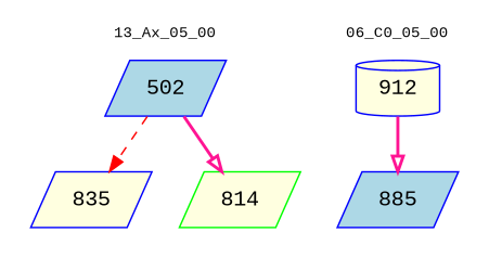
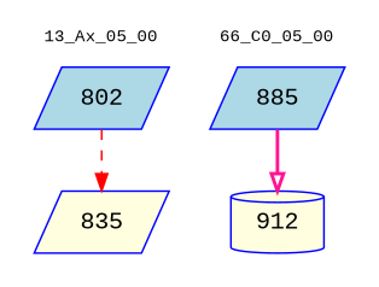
  digraph {
    fontname="Liberation Mono"
    node [color=blue fillcolor=lightyellow fontname="Liberation Mono" shape=parallelogram style=filled]
    edge [arrowhead=onormal color=deeppink fontname="Liberation Mono" style=bold]
-   n1 [fillcolor=lightblue label=502]
+   n1 [fillcolor=lightblue label=802]
    n2 [label=835]
-   n3 [color=green label=814]
    n4 [fillcolor=lightblue label=885]
    n5 [label=912 shape=cylinder]
    subgraph cluster_1 {
      color=white
      fontsize=10
      label="13_Ax_05_00"
      n1
      n2
-     n3
    }
    subgraph cluster_2 {
      color=white
      fontsize=10
-     label="06_C0_05_00"
+     label="66_C0_05_00"
      n4
      n5
    }
    n1 -> n2 [arrowhead=normal color=red style=dashed]
-   n1 -> n3
-   n5 -> n4
+   n4 -> n5
  }
